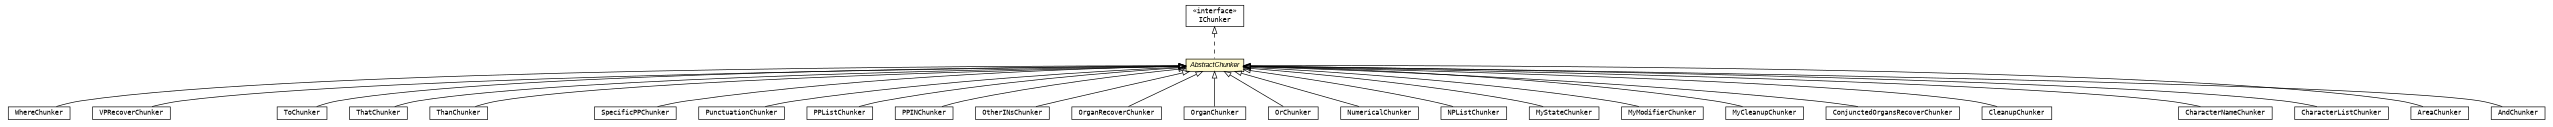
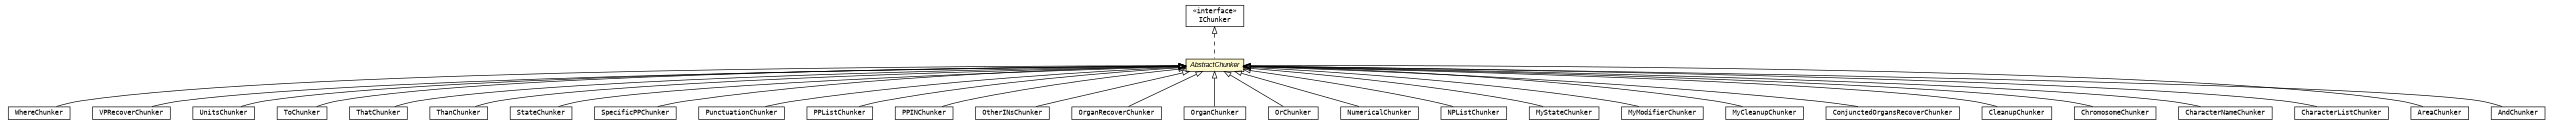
  digraph {
    fontname="DejaVu Sans Mono"
    nodesep=0.25
    ranksep=0.5
    node [fontcolor=black fontname="DejaVu Sans Mono" fontsize=10.0 shape=plaintext]
    edge [arrowtail=empty dir=back fontname="DejaVu Sans Mono" fontsize=10 headport=p labelfontname=arial labelfontsize=10 tailport=p]
    n1 [label=<<table title="edu.arizona.biosemantics.semanticmarkup.ling.chunk.IChunker" border="0" cellborder="1" cellspacing="0" cellpadding="2" port="p" href="./IChunker.html"> 		<tr><td><table border="0" cellspacing="0" cellpadding="1"> <tr><td align="center" balign="center"> &#171;interface&#187; </td></tr> <tr><td align="center" balign="center"> IChunker </td></tr> 		</table></td></tr> 		</table>>]
    n2 [label=<<table title="edu.arizona.biosemantics.semanticmarkup.ling.chunk.AbstractChunker" border="0" cellborder="1" cellspacing="0" cellpadding="2" port="p" bgcolor="lemonChiffon" href="./AbstractChunker.html"> 		<tr><td><table border="0" cellspacing="0" cellpadding="1"> <tr><td align="center" balign="center"><font face="arial italic"> AbstractChunker </font></td></tr> 		</table></td></tr> 		</table>>]
    n3 [label=<<table title="edu.arizona.biosemantics.semanticmarkup.ling.chunk.lib.chunker.WhereChunker" border="0" cellborder="1" cellspacing="0" cellpadding="2" port="p" href="./lib/chunker/WhereChunker.html"> 		<tr><td><table border="0" cellspacing="0" cellpadding="1"> <tr><td align="center" balign="center"> WhereChunker </td></tr> 		</table></td></tr> 		</table>>]
    n4 [label=<<table title="edu.arizona.biosemantics.semanticmarkup.ling.chunk.lib.chunker.VPRecoverChunker" border="0" cellborder="1" cellspacing="0" cellpadding="2" port="p" href="./lib/chunker/VPRecoverChunker.html"> 		<tr><td><table border="0" cellspacing="0" cellpadding="1"> <tr><td align="center" balign="center"> VPRecoverChunker </td></tr> 		</table></td></tr> 		</table>>]
+   n5 [label=<<table title="edu.arizona.biosemantics.semanticmarkup.ling.chunk.lib.chunker.UnitsChunker" border="0" cellborder="1" cellspacing="0" cellpadding="2" port="p" href="./lib/chunker/UnitsChunker.html"> 		<tr><td><table border="0" cellspacing="0" cellpadding="1"> <tr><td align="center" balign="center"> UnitsChunker </td></tr> 		</table></td></tr> 		</table>>]
    n6 [label=<<table title="edu.arizona.biosemantics.semanticmarkup.ling.chunk.lib.chunker.ToChunker" border="0" cellborder="1" cellspacing="0" cellpadding="2" port="p" href="./lib/chunker/ToChunker.html"> 		<tr><td><table border="0" cellspacing="0" cellpadding="1"> <tr><td align="center" balign="center"> ToChunker </td></tr> 		</table></td></tr> 		</table>>]
    n7 [label=<<table title="edu.arizona.biosemantics.semanticmarkup.ling.chunk.lib.chunker.ThatChunker" border="0" cellborder="1" cellspacing="0" cellpadding="2" port="p" href="./lib/chunker/ThatChunker.html"> 		<tr><td><table border="0" cellspacing="0" cellpadding="1"> <tr><td align="center" balign="center"> ThatChunker </td></tr> 		</table></td></tr> 		</table>>]
    n8 [label=<<table title="edu.arizona.biosemantics.semanticmarkup.ling.chunk.lib.chunker.ThanChunker" border="0" cellborder="1" cellspacing="0" cellpadding="2" port="p" href="./lib/chunker/ThanChunker.html"> 		<tr><td><table border="0" cellspacing="0" cellpadding="1"> <tr><td align="center" balign="center"> ThanChunker </td></tr> 		</table></td></tr> 		</table>>]
+   n9 [label=<<table title="edu.arizona.biosemantics.semanticmarkup.ling.chunk.lib.chunker.StateChunker" border="0" cellborder="1" cellspacing="0" cellpadding="2" port="p" href="./lib/chunker/StateChunker.html"> 		<tr><td><table border="0" cellspacing="0" cellpadding="1"> <tr><td align="center" balign="center"> StateChunker </td></tr> 		</table></td></tr> 		</table>>]
    n10 [label=<<table title="edu.arizona.biosemantics.semanticmarkup.ling.chunk.lib.chunker.SpecificPPChunker" border="0" cellborder="1" cellspacing="0" cellpadding="2" port="p" href="./lib/chunker/SpecificPPChunker.html"> 		<tr><td><table border="0" cellspacing="0" cellpadding="1"> <tr><td align="center" balign="center"> SpecificPPChunker </td></tr> 		</table></td></tr> 		</table>>]
    n11 [label=<<table title="edu.arizona.biosemantics.semanticmarkup.ling.chunk.lib.chunker.PunctuationChunker" border="0" cellborder="1" cellspacing="0" cellpadding="2" port="p" href="./lib/chunker/PunctuationChunker.html"> 		<tr><td><table border="0" cellspacing="0" cellpadding="1"> <tr><td align="center" balign="center"> PunctuationChunker </td></tr> 		</table></td></tr> 		</table>>]
    n12 [label=<<table title="edu.arizona.biosemantics.semanticmarkup.ling.chunk.lib.chunker.PPListChunker" border="0" cellborder="1" cellspacing="0" cellpadding="2" port="p" href="./lib/chunker/PPListChunker.html"> 		<tr><td><table border="0" cellspacing="0" cellpadding="1"> <tr><td align="center" balign="center"> PPListChunker </td></tr> 		</table></td></tr> 		</table>>]
    n13 [label=<<table title="edu.arizona.biosemantics.semanticmarkup.ling.chunk.lib.chunker.PPINChunker" border="0" cellborder="1" cellspacing="0" cellpadding="2" port="p" href="./lib/chunker/PPINChunker.html"> 		<tr><td><table border="0" cellspacing="0" cellpadding="1"> <tr><td align="center" balign="center"> PPINChunker </td></tr> 		</table></td></tr> 		</table>>]
    n14 [label=<<table title="edu.arizona.biosemantics.semanticmarkup.ling.chunk.lib.chunker.OtherINsChunker" border="0" cellborder="1" cellspacing="0" cellpadding="2" port="p" href="./lib/chunker/OtherINsChunker.html"> 		<tr><td><table border="0" cellspacing="0" cellpadding="1"> <tr><td align="center" balign="center"> OtherINsChunker </td></tr> 		</table></td></tr> 		</table>>]
    n15 [label=<<table title="edu.arizona.biosemantics.semanticmarkup.ling.chunk.lib.chunker.OrganRecoverChunker" border="0" cellborder="1" cellspacing="0" cellpadding="2" port="p" href="./lib/chunker/OrganRecoverChunker.html"> 		<tr><td><table border="0" cellspacing="0" cellpadding="1"> <tr><td align="center" balign="center"> OrganRecoverChunker </td></tr> 		</table></td></tr> 		</table>>]
    n16 [label=<<table title="edu.arizona.biosemantics.semanticmarkup.ling.chunk.lib.chunker.OrganChunker" border="0" cellborder="1" cellspacing="0" cellpadding="2" port="p" href="./lib/chunker/OrganChunker.html"> 		<tr><td><table border="0" cellspacing="0" cellpadding="1"> <tr><td align="center" balign="center"> OrganChunker </td></tr> 		</table></td></tr> 		</table>>]
    n17 [label=<<table title="edu.arizona.biosemantics.semanticmarkup.ling.chunk.lib.chunker.OrChunker" border="0" cellborder="1" cellspacing="0" cellpadding="2" port="p" href="./lib/chunker/OrChunker.html"> 		<tr><td><table border="0" cellspacing="0" cellpadding="1"> <tr><td align="center" balign="center"> OrChunker </td></tr> 		</table></td></tr> 		</table>>]
    n18 [label=<<table title="edu.arizona.biosemantics.semanticmarkup.ling.chunk.lib.chunker.NumericalChunker" border="0" cellborder="1" cellspacing="0" cellpadding="2" port="p" href="./lib/chunker/NumericalChunker.html"> 		<tr><td><table border="0" cellspacing="0" cellpadding="1"> <tr><td align="center" balign="center"> NumericalChunker </td></tr> 		</table></td></tr> 		</table>>]
    n19 [label=<<table title="edu.arizona.biosemantics.semanticmarkup.ling.chunk.lib.chunker.NPListChunker" border="0" cellborder="1" cellspacing="0" cellpadding="2" port="p" href="./lib/chunker/NPListChunker.html"> 		<tr><td><table border="0" cellspacing="0" cellpadding="1"> <tr><td align="center" balign="center"> NPListChunker </td></tr> 		</table></td></tr> 		</table>>]
    n20 [label=<<table title="edu.arizona.biosemantics.semanticmarkup.ling.chunk.lib.chunker.MyStateChunker" border="0" cellborder="1" cellspacing="0" cellpadding="2" port="p" href="./lib/chunker/MyStateChunker.html"> 		<tr><td><table border="0" cellspacing="0" cellpadding="1"> <tr><td align="center" balign="center"> MyStateChunker </td></tr> 		</table></td></tr> 		</table>>]
    n21 [label=<<table title="edu.arizona.biosemantics.semanticmarkup.ling.chunk.lib.chunker.MyModifierChunker" border="0" cellborder="1" cellspacing="0" cellpadding="2" port="p" href="./lib/chunker/MyModifierChunker.html"> 		<tr><td><table border="0" cellspacing="0" cellpadding="1"> <tr><td align="center" balign="center"> MyModifierChunker </td></tr> 		</table></td></tr> 		</table>>]
    n22 [label=<<table title="edu.arizona.biosemantics.semanticmarkup.ling.chunk.lib.chunker.MyCleanupChunker" border="0" cellborder="1" cellspacing="0" cellpadding="2" port="p" href="./lib/chunker/MyCleanupChunker.html"> 		<tr><td><table border="0" cellspacing="0" cellpadding="1"> <tr><td align="center" balign="center"> MyCleanupChunker </td></tr> 		</table></td></tr> 		</table>>]
    n23 [label=<<table title="edu.arizona.biosemantics.semanticmarkup.ling.chunk.lib.chunker.ConjunctedOrgansRecoverChunker" border="0" cellborder="1" cellspacing="0" cellpadding="2" port="p" href="./lib/chunker/ConjunctedOrgansRecoverChunker.html"> 		<tr><td><table border="0" cellspacing="0" cellpadding="1"> <tr><td align="center" balign="center"> ConjunctedOrgansRecoverChunker </td></tr> 		</table></td></tr> 		</table>>]
    n24 [label=<<table title="edu.arizona.biosemantics.semanticmarkup.ling.chunk.lib.chunker.CleanupChunker" border="0" cellborder="1" cellspacing="0" cellpadding="2" port="p" href="./lib/chunker/CleanupChunker.html"> 		<tr><td><table border="0" cellspacing="0" cellpadding="1"> <tr><td align="center" balign="center"> CleanupChunker </td></tr> 		</table></td></tr> 		</table>>]
+   n25 [label=<<table title="edu.arizona.biosemantics.semanticmarkup.ling.chunk.lib.chunker.ChromosomeChunker" border="0" cellborder="1" cellspacing="0" cellpadding="2" port="p" href="./lib/chunker/ChromosomeChunker.html"> 		<tr><td><table border="0" cellspacing="0" cellpadding="1"> <tr><td align="center" balign="center"> ChromosomeChunker </td></tr> 		</table></td></tr> 		</table>>]
    n26 [label=<<table title="edu.arizona.biosemantics.semanticmarkup.ling.chunk.lib.chunker.CharacterNameChunker" border="0" cellborder="1" cellspacing="0" cellpadding="2" port="p" href="./lib/chunker/CharacterNameChunker.html"> 		<tr><td><table border="0" cellspacing="0" cellpadding="1"> <tr><td align="center" balign="center"> CharacterNameChunker </td></tr> 		</table></td></tr> 		</table>>]
    n27 [label=<<table title="edu.arizona.biosemantics.semanticmarkup.ling.chunk.lib.chunker.CharacterListChunker" border="0" cellborder="1" cellspacing="0" cellpadding="2" port="p" href="./lib/chunker/CharacterListChunker.html"> 		<tr><td><table border="0" cellspacing="0" cellpadding="1"> <tr><td align="center" balign="center"> CharacterListChunker </td></tr> 		</table></td></tr> 		</table>>]
    n28 [label=<<table title="edu.arizona.biosemantics.semanticmarkup.ling.chunk.lib.chunker.AreaChunker" border="0" cellborder="1" cellspacing="0" cellpadding="2" port="p" href="./lib/chunker/AreaChunker.html"> 		<tr><td><table border="0" cellspacing="0" cellpadding="1"> <tr><td align="center" balign="center"> AreaChunker </td></tr> 		</table></td></tr> 		</table>>]
    n29 [label=<<table title="edu.arizona.biosemantics.semanticmarkup.ling.chunk.lib.chunker.AndChunker" border="0" cellborder="1" cellspacing="0" cellpadding="2" port="p" href="./lib/chunker/AndChunker.html"> 		<tr><td><table border="0" cellspacing="0" cellpadding="1"> <tr><td align="center" balign="center"> AndChunker </td></tr> 		</table></td></tr> 		</table>>]
    n1 -> n2 [style=dashed]
    n2 -> n3
    n2 -> n4
+   n2 -> n5
    n2 -> n6
    n2 -> n7
    n2 -> n8
+   n2 -> n9
    n2 -> n10
    n2 -> n11
    n2 -> n12
    n2 -> n13
    n2 -> n14
    n2 -> n15
    n2 -> n16
    n2 -> n17
    n2 -> n18
    n2 -> n19
    n2 -> n20
    n2 -> n21
    n2 -> n22
    n2 -> n23
    n2 -> n24
+   n2 -> n25
    n2 -> n26
    n2 -> n27
    n2 -> n28
    n2 -> n29
  }
